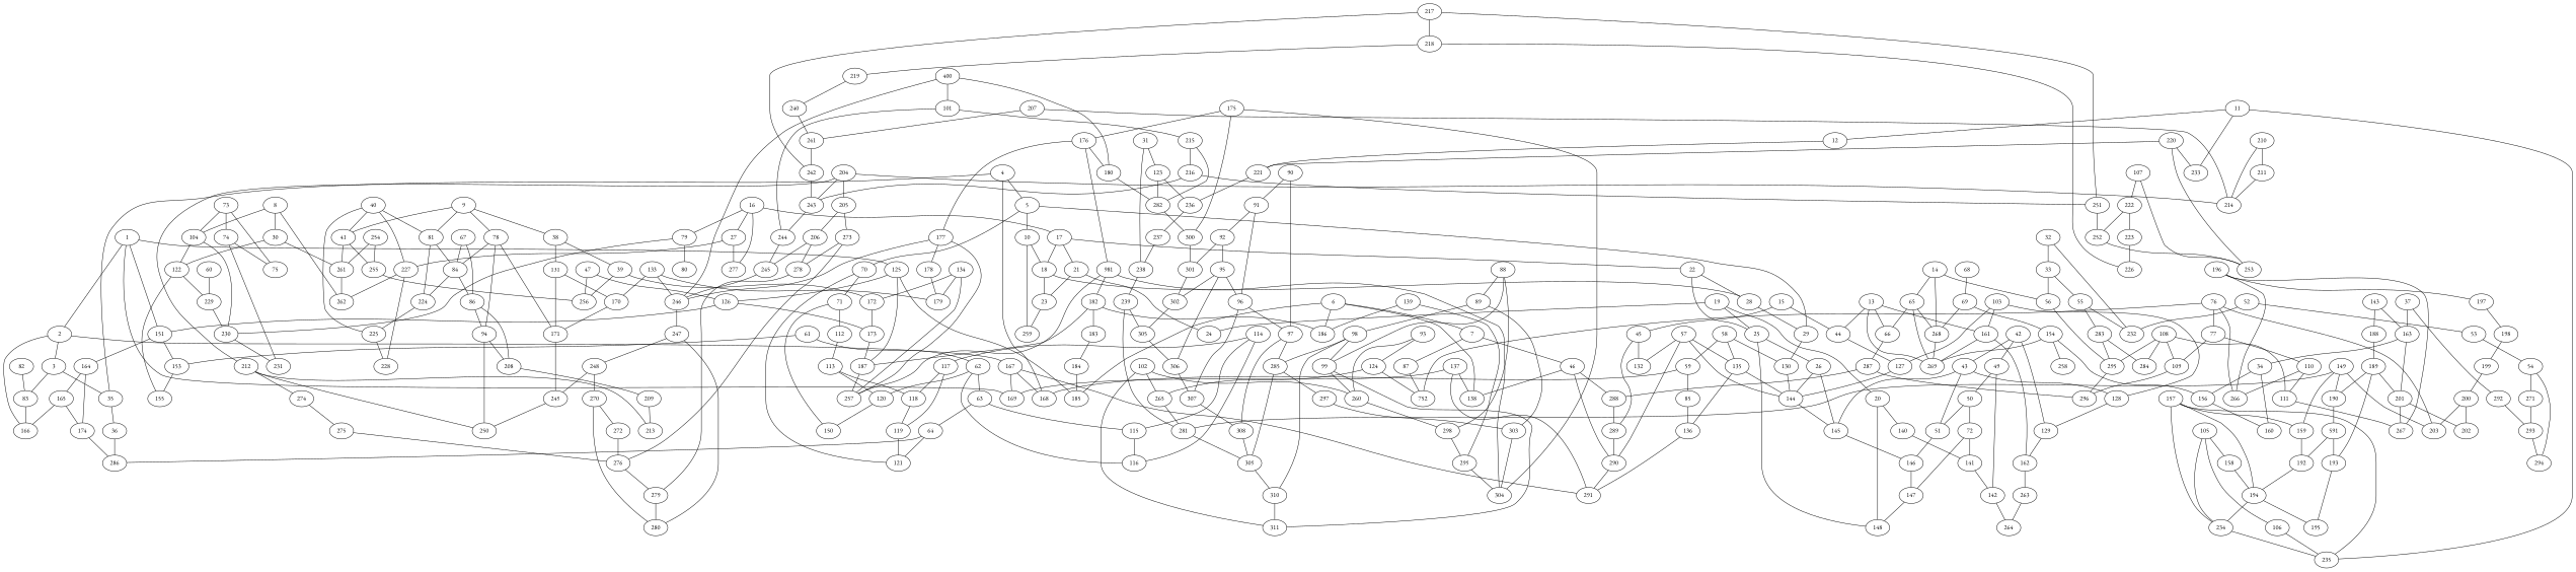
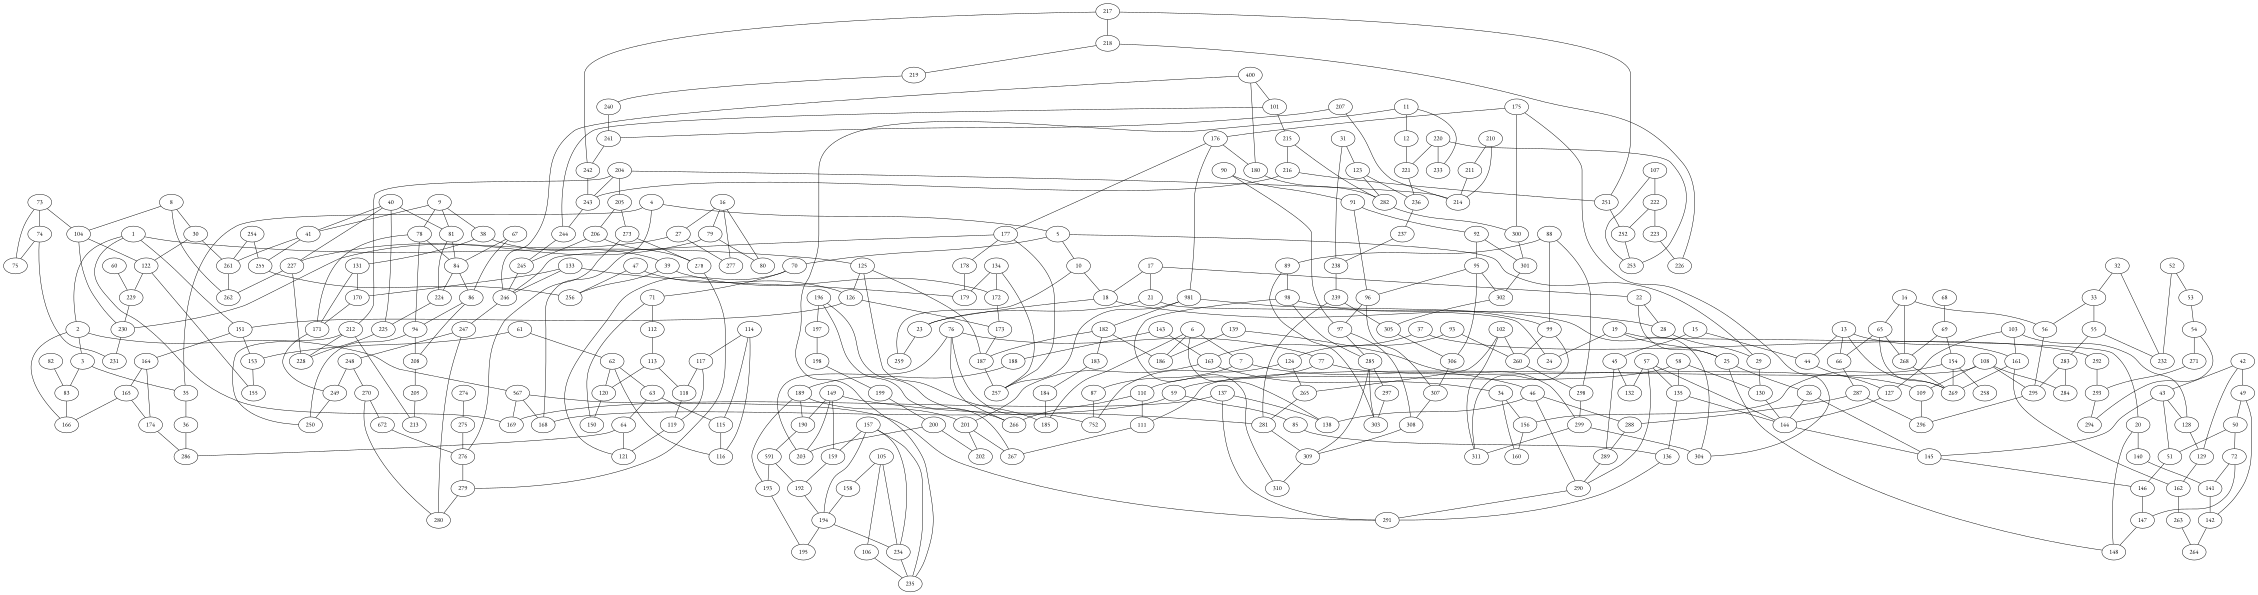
  graph {
    fontname="EB Garamond"
    node [fontname="EB Garamond"]
    edge [fontname="EB Garamond"]
    1
    2
    125
    151
    169
    3
    166
-   167
+   167 [label=567]
    185
    126
    187
    153
    164
    35
    83
    168
    291
    173
    257
    155
    165
    174
    36
    286
    4
    5
    10
    29
    70
    18
    259
    130
    121
    71
    23
    28
    144
    150
    112
    6
    7
    138
    186
    46
    87
    288
    290
    n48 [label=752]
    289
    8
    30
    104
    262
    122
    261
    230
    229
    231
    9
    38
    41
    78
    81
    39
    131
    255
    84
    94
    171
    224
    172
    256
    170
    86
    208
    250
    249
    225
    11
    12
    233
    235
    221
    236
    237
    13
    44
    66
    161
    269
    127
    287
    162
    296
    263
    14
    56
    65
    268
    295
    15
    45
    132
    145
    146
    16
    27
    79
    80
    277
    227
    60
    17
    21
    22
    24
    25
    148
    26
    19
    20
    140
    141
    142
    147
    61
    62
    31
    123
    238
    282
    239
    300
    305
    281
    32
    33
    232
    55
    283
    284
    34
    156
    160
    37
    163
    292
    201
    293
    188
    189
    267
    202
    294
    40
    228
    42
    43
    49
    129
    51
    128
    50
    72
    264
    47
    254
    52
    53
    54
    271
    57
    135
    136
    58
    59
    85
    63
    116
    120
    64
    115
    67
    209
    68
    69
    154
    258
    113
    118
    73
    74
    75
    76
    77
    203
    266
    109
    110
    111
    82
    213
    88
    89
    99
    298
    98
    303
    260
    311
    299
    285
    310
    304
    297
    309
    90
    91
    97
    92
    96
    308
    95
    301
    307
    302
    306
    93
    124
    265
    n231 [label=400]
    101
    180
    246
    215
    244
    247
    216
    245
    248
    280
    243
    251
    102
    103
    105
    106
    158
    234
    194
    195
    107
    222
    253
    223
    252
    226
    108
    119
    114
    117
    133
    179
    134
    137
    139
    143
    190
    193
    149
    159
    192
    n273 [label=591]
    157
    175
    176
    177
    n278 [label=981]
    178
    182
    183
    184
    196
    197
    198
    199
    200
    204
    205
    212
    214
    206
    273
    274
    278
    276
    275
    279
    207
    241
    242
    210
    211
    217
    218
    219
    240
    220
    270
-   272
+   272 [label=672]
    1 -- 2
    1 -- 125
    1 -- 151
    1 -- 169
    2 -- 3
    2 -- 166
    2 -- 167
    125 -- 185
    125 -- 126
    125 -- 187
    151 -- 153
    151 -- 164
    3 -- 35
    3 -- 83
    167 -- 169
    167 -- 168
    167 -- 291
    126 -- 151
    126 -- 173
    187 -- 257
    153 -- 155
    164 -- 165
    164 -- 174
    35 -- 36
    83 -- 166
    173 -- 187
    165 -- 166
    165 -- 174
    174 -- 286
    36 -- 286
    4 -- 35
    4 -- 168
    4 -- 5
    5 -- 10
    5 -- 29
    5 -- 70
    10 -- 18
    10 -- 259
    29 -- 130
    70 -- 121
    70 -- 71
    18 -- 23
    18 -- 28
    130 -- 144
    71 -- 150
    71 -- 112
    23 -- 259
    28 -- 29
    144 -- 145
    112 -- 113
    6 -- 185
    6 -- 7
    6 -- 138
    6 -- 186
    7 -- 46
    7 -- 87
    46 -- 138
    46 -- 288
    46 -- 290
    87 -- n48
    288 -- 289
    290 -- 291
    289 -- 290
    8 -- 30
    8 -- 104
    8 -- 262
    30 -- 122
    30 -- 261
    104 -- 122
    104 -- 230
    122 -- 155
    122 -- 229
    261 -- 262
    230 -- 231
    229 -- 230
    9 -- 38
    9 -- 41
    9 -- 78
    9 -- 81
    38 -- 39
    38 -- 131
    41 -- 261
    41 -- 255
    78 -- 84
    78 -- 94
    78 -- 171
    81 -- 84
    81 -- 224
    39 -- 172
    39 -- 256
    131 -- 171
    131 -- 170
    255 -- 256
    84 -- 224
    84 -- 86
    94 -- 208
    94 -- 250
    171 -- 249
    224 -- 225
    172 -- 173
    170 -- 171
    86 -- 94
    86 -- 208
    208 -- 209
    249 -- 250
    225 -- 228
    11 -- 12
    11 -- 233
    11 -- 235
    12 -- 221
    221 -- 236
    236 -- 237
    237 -- 238
    13 -- 44
    13 -- 66
    13 -- 161
    13 -- 269
    44 -- 127
    66 -- 287
    161 -- 269
    161 -- 162
    127 -- 144
    287 -- 288
    287 -- 296
    162 -- 263
    263 -- 264
    14 -- 56
    14 -- 65
    14 -- 268
    56 -- 295
    65 -- 66
    65 -- 269
    65 -- 268
    268 -- 269
    295 -- 296
    15 -- 44
    15 -- 45
    45 -- 289
    45 -- 132
    145 -- 146
    146 -- 147
    16 -- 27
    16 -- 79
-   16 -- 17
+   16 -- 80
    16 -- 277
    27 -- 277
    27 -- 227
    79 -- 230
    79 -- 80
    227 -- 262
    227 -- 228
    60 -- 229
    17 -- 18
    17 -- 21
    17 -- 22
    21 -- 23
    21 -- 24
    22 -- 28
    22 -- 25
    25 -- 148
    25 -- 26
    26 -- 144
    26 -- 145
    19 -- 24
    19 -- 25
    19 -- 20
    20 -- 148
    20 -- 140
    140 -- 141
    141 -- 142
    142 -- 264
    147 -- 148
    61 -- 153
    61 -- 62
    62 -- 63
    62 -- 116
    62 -- 120
    31 -- 123
    31 -- 238
    123 -- 236
    123 -- 282
    238 -- 239
    282 -- 300
    239 -- 305
    239 -- 281
    300 -- 301
    305 -- 306
    281 -- 309
    32 -- 33
    32 -- 232
    33 -- 56
    33 -- 55
    55 -- 232
    55 -- 283
    283 -- 295
    283 -- 284
    34 -- 156
    34 -- 160
    156 -- 160
    37 -- 163
    37 -- 292
    163 -- 34
    163 -- 201
    292 -- 293
    201 -- 267
    201 -- 202
    293 -- 294
    188 -- 189
    189 -- 201
    189 -- 190
    189 -- 193
    40 -- 41
    40 -- 81
    40 -- 225
    40 -- 227
    42 -- 43
    42 -- 49
    42 -- 129
    43 -- 145
    43 -- 51
    43 -- 128
    49 -- 142
    49 -- 50
    129 -- 162
    51 -- 146
    128 -- 129
    50 -- 51
    50 -- 72
    72 -- 141
    72 -- 147
    47 -- 126
    47 -- 256
    254 -- 261
    254 -- 255
    52 -- 232
    52 -- 53
    53 -- 54
    54 -- 294
    54 -- 271
    271 -- 293
    57 -- 144
    57 -- 290
    57 -- 132
    57 -- 135
    135 -- 144
    135 -- 136
    136 -- 291
    58 -- 130
    58 -- 135
    58 -- 59
    59 -- 168
    59 -- 85
    85 -- 136
    63 -- 64
    63 -- 115
    120 -- 150
    64 -- 286
    64 -- 121
    115 -- 116
    67 -- 84
    67 -- 86
    209 -- 213
    68 -- 69
    69 -- 268
    69 -- 154
    154 -- 269
    154 -- 156
    154 -- 258
    113 -- 120
    113 -- 118
    118 -- 119
    73 -- 104
    73 -- 74
    73 -- 75
    74 -- 231
    74 -- 75
    76 -- n48
    76 -- 77
    76 -- 203
    76 -- 266
    77 -- 109
    77 -- 110
    109 -- 296
    110 -- 266
    110 -- 111
    111 -- 267
    82 -- 83
    88 -- 89
    88 -- 99
    88 -- 298
    89 -- 98
    89 -- 303
    99 -- 260
    99 -- 311
    298 -- 299
    98 -- 99
    98 -- 285
    98 -- 310
-   303 -- 304
+   303 -- 285
    260 -- 298
    299 -- 304
    285 -- 297
    285 -- 309
-   310 -- 311
+   299 -- 311
    297 -- 303
    309 -- 310
    90 -- 91
    90 -- 97
    91 -- 92
    91 -- 96
    97 -- 285
    97 -- 308
    92 -- 95
    92 -- 301
    96 -- 97
    96 -- 307
    308 -- 309
    95 -- 96
    95 -- 302
    95 -- 306
    301 -- 302
    307 -- 308
    302 -- 305
    306 -- 307
    93 -- 260
    93 -- 124
    124 -- n48
    124 -- 265
    265 -- 281
    n231 -- 101
    n231 -- 180
    n231 -- 246
    101 -- 215
    101 -- 244
    180 -- 282
    246 -- 247
    215 -- 282
    215 -- 216
    244 -- 245
    247 -- 248
    247 -- 280
    216 -- 243
    216 -- 251
    245 -- 246
    248 -- 249
    248 -- 270
    243 -- 244
    251 -- 252
    102 -- 260
    102 -- 311
    102 -- 265
    103 -- 161
    103 -- 127
    103 -- 128
    105 -- 106
    105 -- 158
    105 -- 234
    106 -- 235
    158 -- 194
    234 -- 235
    194 -- 234
    194 -- 195
    107 -- 222
    107 -- 253
    222 -- 223
    222 -- 252
    223 -- 226
    252 -- 253
    108 -- 295
    108 -- 284
    108 -- 109
    108 -- 111
    119 -- 121
    114 -- 116
    114 -- 115
    114 -- 117
    117 -- 118
    117 -- 119
    133 -- 170
    133 -- 246
    133 -- 179
    134 -- 257
    134 -- 172
    134 -- 179
    137 -- 169
    137 -- 291
    137 -- 138
    139 -- 186
    139 -- 299
    143 -- 163
    143 -- 188
    190 -- n273
    193 -- 195
    149 -- 281
    149 -- 203
    149 -- 190
    149 -- 159
    159 -- 192
    192 -- 194
    n273 -- 193
    n273 -- 192
    157 -- 235
    157 -- 234
    157 -- 194
    157 -- 159
    175 -- 300
    175 -- 304
    175 -- 176
    176 -- 180
    176 -- 177
    176 -- n278
    177 -- 257
    177 -- 246
    177 -- 178
    n278 -- 257
    n278 -- 304
    n278 -- 182
    178 -- 179
    182 -- 187
    182 -- 186
    182 -- 183
    183 -- 184
    184 -- 185
    196 -- 267
    196 -- 266
    196 -- 197
    197 -- 198
    198 -- 199
    199 -- 200
    200 -- 202
    200 -- 203
    204 -- 243
    204 -- 205
    204 -- 212
    204 -- 214
    205 -- 206
    205 -- 273
    212 -- 250
    212 -- 213
-   212 -- 274
+   212 -- 228
    206 -- 245
    206 -- 278
    273 -- 278
    273 -- 276
    274 -- 275
    278 -- 279
    276 -- 279
    275 -- 276
    279 -- 280
    207 -- 214
    207 -- 241
    241 -- 242
    242 -- 243
    210 -- 214
    210 -- 211
    211 -- 214
    217 -- 251
    217 -- 242
    217 -- 218
    218 -- 226
    218 -- 219
    219 -- 240
    240 -- 241
    220 -- 233
    220 -- 221
    220 -- 253
    270 -- 280
    270 -- 272
    272 -- 276
  }
